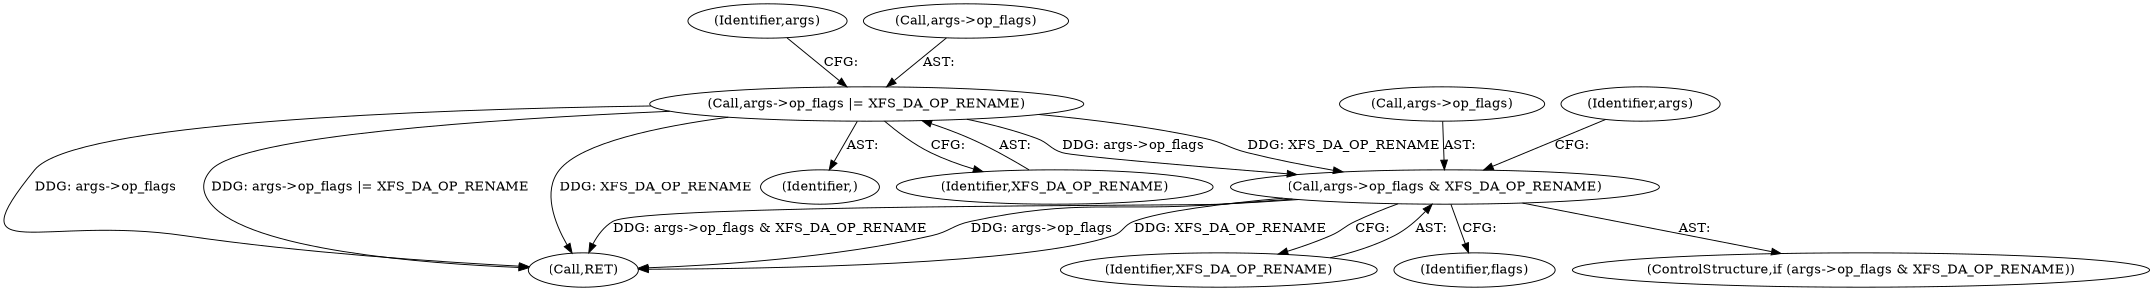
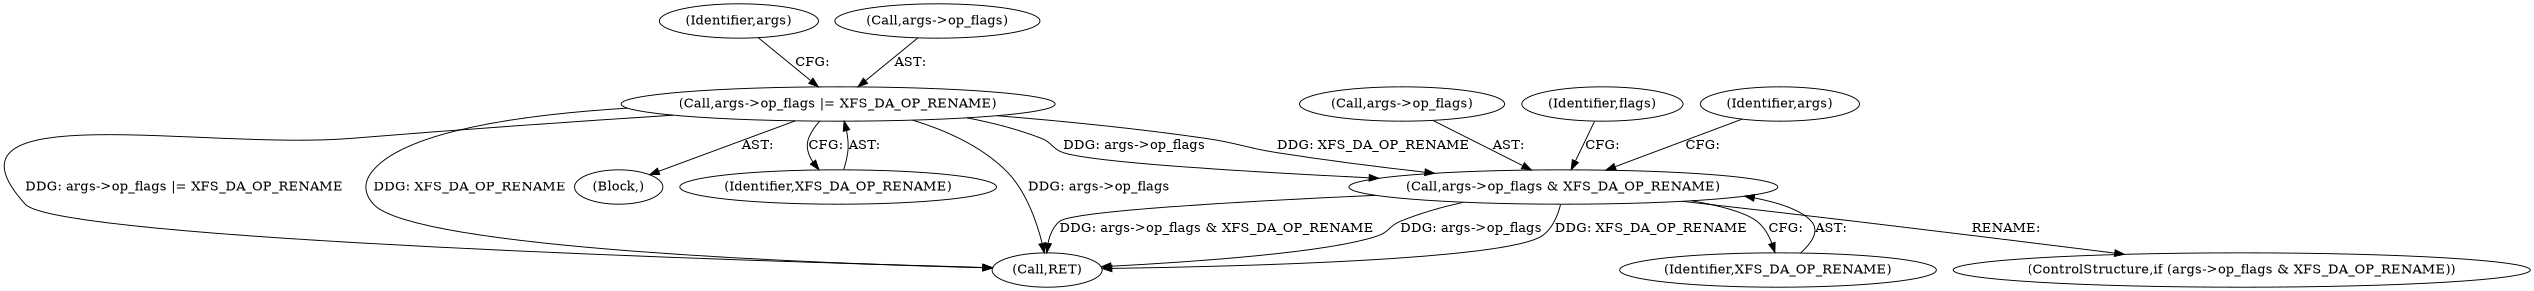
  digraph {
    n1 [label="(Call,args->op_flags & XFS_DA_OP_RENAME)"]
    n2 [label="(ControlStructure,if (args->op_flags & XFS_DA_OP_RENAME))"]
    n3 [label="(Call,RET)"]
    n4 [label="(Identifier,XFS_DA_OP_RENAME)"]
    n5 [label="(Call,args->op_flags |= XFS_DA_OP_RENAME)"]
-   n6 [label="(Identifier,)"]
+   n6 [label="(Block,)"]
    n7 [label="(Identifier,XFS_DA_OP_RENAME)"]
    n8 [label="(Identifier,args)"]
    n9 [label="(Call,args->op_flags)"]
    n10 [label="(Call,args->op_flags)"]
    n11 [label="(Identifier,flags)"]
    n12 [label="(Identifier,args)"]
-   n1 -> n2 [label="AST: "]
+   n1 -> n2 [label="RENAME: "]
    n1 -> n3 [label="DDG: args->op_flags"]
    n1 -> n3 [label="DDG: XFS_DA_OP_RENAME"]
    n1 -> n3 [label="DDG: args->op_flags & XFS_DA_OP_RENAME"]
    n1 -> n4 [label="CFG: "]
    n4 -> n1 [label="AST: "]
    n5 -> n1 [label="DDG: args->op_flags"]
    n5 -> n1 [label="DDG: XFS_DA_OP_RENAME"]
    n5 -> n3 [label="DDG: args->op_flags"]
    n5 -> n3 [label="DDG: args->op_flags |= XFS_DA_OP_RENAME"]
    n5 -> n3 [label="DDG: XFS_DA_OP_RENAME"]
    n5 -> n6 [label="AST: "]
    n5 -> n7 [label="CFG: "]
    n7 -> n5 [label="AST: "]
    n8 -> n5 [label="CFG: "]
    n9 -> n1 [label="AST: "]
    n10 -> n5 [label="AST: "]
-   n1 -> n11 [label="CFG: "]
+   n11 -> n1 [label="CFG: "]
    n12 -> n1 [label="CFG: "]
  }
